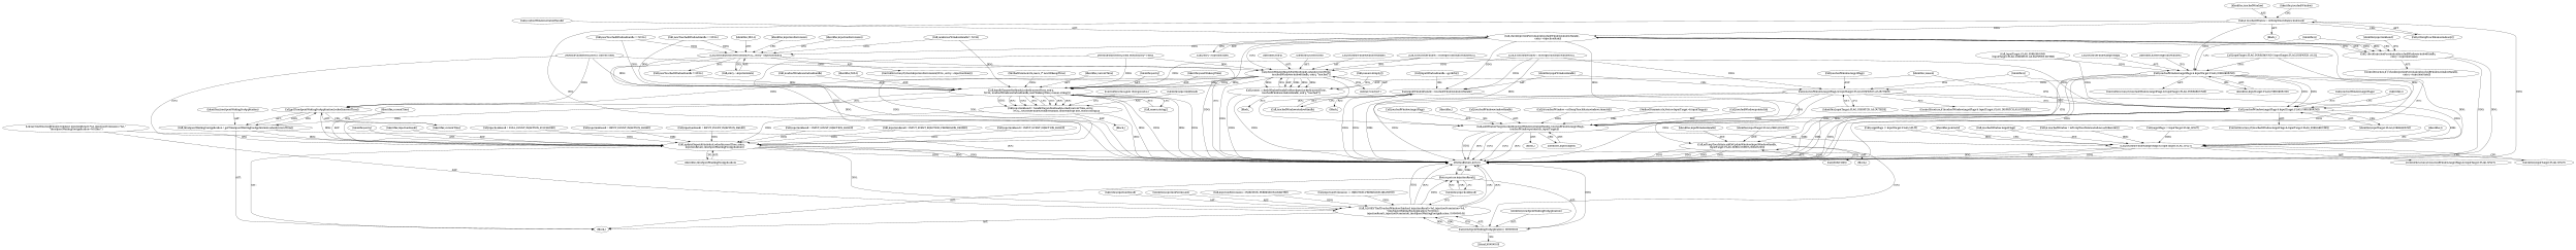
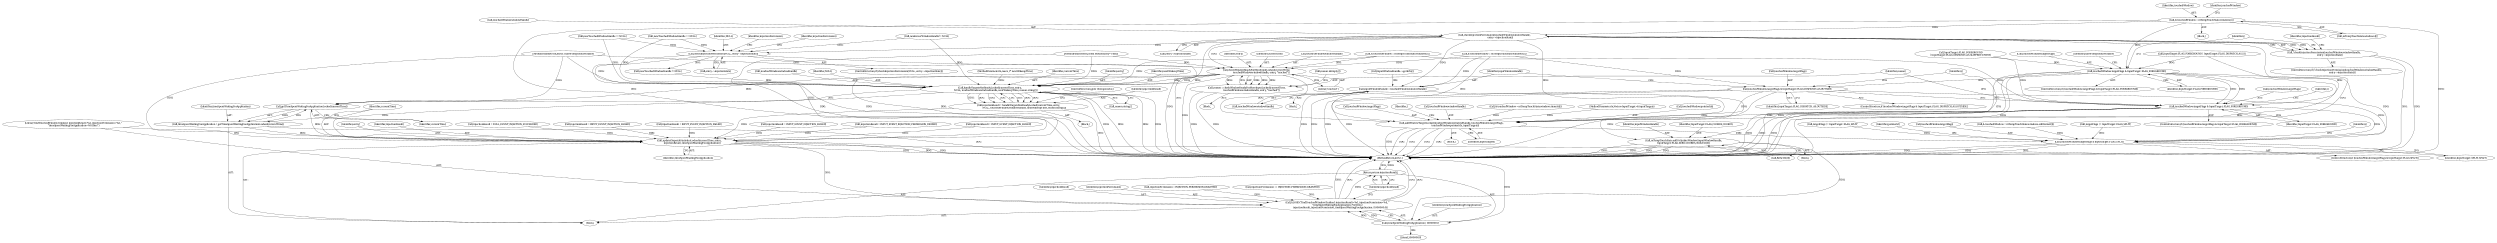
  digraph {
    fontname=Merriweather
    node [fontname=Merriweather]
    edge [fontname=Merriweather]
    n1 [label="(Call,& touchedWindow = mTempTouchState.windows[i])"]
    n2 [label="(Call,touchedWindow.targetFlags & InputTarget::FLAG_FOREGROUND)"]
    n3 [label="(Call,checkInjectionPermission(touchedWindow.windowHandle,\n                        entry->injectionState))"]
    n4 [label="(MethodReturn,int32_t)"]
    n5 [label="(Block,)"]
    n6 [label="(Call,mTempTouchState.windows[i])"]
    n7 [label="(Call,touchedWindow.targetFlags & InputTarget::FLAG_DISPATCH_AS_OUTSIDE)"]
    n8 [label="(Call,touchedWindow.targetFlags & InputTarget::FLAG_FOREGROUND)"]
    n9 [label="(Call,addWindowTargetLocked(touchedWindow.windowHandle, touchedWindow.targetFlags,\n                touchedWindow.pointerIds, inputTargets))"]
    n10 [label="(Call,touchedWindow.targetFlags & InputTarget::FLAG_SPLIT)"]
    n11 [label="(ControlStructure,if (touchedWindow.targetFlags & InputTarget::FLAG_FOREGROUND))"]
    n12 [label="(Identifier,InputTarget::FLAG_FOREGROUND)"]
    n13 [label="(Call,! checkInjectionPermission(touchedWindow.windowHandle,\n                        entry->injectionState))"]
    n14 [label="(Call,inputWindowHandle = touchedWindow.windowHandle)"]
    n15 [label="(Call,checkWindowReadyForMoreInputLocked(currentTime,\n                    touchedWindow.windowHandle, entry, \"touched\"))"]
    n16 [label="(Call,checkInjectionPermission(NULL, entry->injectionState))"]
    n17 [label="(Call,entry->injectionState)"]
    n18 [label="(Return,return injectionResult;)"]
    n19 [label="(ControlStructure,if (touchedWindow.targetFlags & InputTarget::FLAG_DISPATCH_AS_OUTSIDE))"]
    n20 [label="(Identifier,InputTarget::FLAG_DISPATCH_AS_OUTSIDE)"]
    n21 [label="(ControlStructure,if (touchedWindow.targetFlags & InputTarget::FLAG_FOREGROUND))"]
    n22 [label="(Identifier,InputTarget::FLAG_FOREGROUND)"]
    n23 [label="(Identifier,inputTargets)"]
    n24 [label="(Block,)"]
    n25 [label="(ControlStructure,if (touchedWindow.targetFlags & InputTarget::FLAG_SPLIT))"]
-   n26 [label="(Identifier,InputTarget::FLAG_SPLIT)"]
+   n26 [label="(Identifier,InputTarget::SPLIT_SPLIT)"]
    n27 [label="(ControlStructure,if (! checkInjectionPermission(touchedWindow.windowHandle,\n                        entry->injectionState)))"]
    n28 [label="(Call,mTempTouchState.addOrUpdateWindow(inputWindowHandle,\n InputTarget::FLAG_ZERO_COORDS, BitSet32(0)))"]
    n29 [label="(Call,touchedWindow.windowHandle)"]
    n30 [label="(Block,)"]
    n31 [label="(Call,reason = checkWindowReadyForMoreInputLocked(currentTime,\n                    touchedWindow.windowHandle, entry, \"touched\"))"]
    n32 [label="(Call,handleTargetsNotReadyLocked(currentTime, entry,\n                        NULL, touchedWindow.windowHandle, nextWakeupTime, reason.string()))"]
    n33 [label="(Call,updateDispatchStatisticsLocked(currentTime, entry,\n            injectionResult, timeSpentWaitingForApplication))"]
    n34 [label="(Call,getTimeSpentWaitingForApplicationLocked(currentTime))"]
    n35 [label="(Literal,\"touched\")"]
    n36 [label="(ControlStructure,if (checkInjectionPermission(NULL, entry->injectionState)))"]
    n37 [label="(Call,entry->injectionState)"]
    n38 [label="(Call,newTouchedWindowHandle != NULL)"]
    n39 [label="(Call,BitSet32(0))"]
    n40 [label="(Block,)"]
    n41 [label="(Block,)"]
    n42 [label="(Call,injectionResult = handleTargetsNotReadyLocked(currentTime, entry,\n                        NULL, touchedWindow.windowHandle, nextWakeupTime, reason.string()))"]
    n43 [label="(Call,reason.string())"]
    n44 [label="(Call,ALOGD(\"findTouchedWindow finished: injectionResult=%d, injectionPermission=%d, \"\n \"timeSpentWaitingForApplication=%0.1fms\",\n            injectionResult, injectionPermission, timeSpentWaitingForApplication / 1000000.0))"]
    n45 [label="(Call,timeSpentWaitingForApplication / 1000000.0)"]
    n46 [label="(Identifier,timeSpentWaitingForApplication)"]
    n47 [label="(Block,)"]
    n48 [label="(Call,timeSpentWaitingForApplication = getTimeSpentWaitingForApplicationLocked(currentTime))"]
    n49 [label="(Identifier,currentTime)"]
    n50 [label="(Block,)"]
    n51 [label="(Literal,1000000.0)"]
    n52 [label="(Identifier,injectionResult)"]
    n53 [label="(Call,targetFlags |= InputTarget::FLAG_SPLIT)"]
    n54 [label="(Identifier,entry)"]
    n55 [label="(Literal,\"findTouchedWindow finished: injectionResult=%d, injectionPermission=%d, \"\n \"timeSpentWaitingForApplication=%0.1fms\")"]
    n56 [label="(Identifier,entry)"]
    n57 [label="(Call,injectionResult = NULL_EVENT_INJECTION_SUCCEEDED)"]
    n58 [label="(Identifier,i)"]
    n59 [label="(Identifier,pointerId)"]
-   n60 [label="(Identifier,InputTarget::FLAG_ZERO_COORDS)"]
+   n60 [label="(Identifier,InputTarget::FLAG_COORDS_COORDS)"]
    n61 [label="(Identifier,nextWakeupTime)"]
    n62 [label="(Call,touchedWindow.windowHandle)"]
    n63 [label="(Call,InputTarget::FLAG_FOREGROUND\n | InputTarget::FLAG_DISPATCH_AS_SLIPPERY_ENTER)"]
    n64 [label="(Call,touchedWindow.targetFlags)"]
    n65 [label="(Identifier,NULL)"]
    n66 [label="(Identifier,timeSpentWaitingForApplication)"]
    n67 [label="(Call,touchedWindow.targetFlags)"]
    n68 [label="(Call,injectionResult = INPUT_EVENT_INJECTION_FAILED)"]
    n69 [label="(Identifier,injectionPermission)"]
    n70 [label="(Identifier,currentTime)"]
    n71 [label="(Call,injectionResult = INPUT_EVENT_INJECTION_FAILED)"]
    n72 [label="(Call,inputWindowHandle->getInfo())"]
    n73 [label="(Call,touchedWindow.windowHandle)"]
    n74 [label="(Identifier,i)"]
    n75 [label="(Call,touchedWindow.windowHandle)"]
    n76 [label="(Identifier,currentTime)"]
    n77 [label="(Identifier,injectionResult)"]
    n78 [label="(Identifier,i)"]
    n79 [label="(Call,& touchedWindow = mTempTouchState.windows.itemAt(i))"]
    n80 [label="(Identifier,haveForegroundWindow)"]
    n81 [label="(Identifier,injectionResult)"]
    n82 [label="(Identifier,entry)"]
    n83 [label="(Identifier,injectionResult)"]
    n84 [label="(Call,touchedWindow.windowHandle)"]
    n85 [label="(Identifier,injectionResult)"]
    n86 [label="(Call,& touchedWindow = mTempTouchState.windows[i])"]
    n87 [label="(Identifier,injectionPermission)"]
    n88 [label="(Identifier,inputWindowHandle)"]
    n89 [label="(Call,& touchedWindow = mTempTouchState.windows.editItemAt(i))"]
    n90 [label="(Identifier,injectionPermission)"]
    n91 [label="(Call,targetFlags |= InputTarget::FLAG_SPLIT)"]
    n92 [label="(Call,& touchedWindow = mTempTouchState.windows[i])"]
    n93 [label="(ControlStructure,goto Unresponsive;)"]
    n94 [label="(Call,newHoverWindowHandle != NULL)"]
-   n95 [label="(MethodParameterIn,nsecs_t currentTime)"]
+   n95 [label="(MethodParameterIn,nsecs_t haveForegroundWindow)"]
    n96 [label="(MethodParameterIn,Vector<InputTarget>& inputTargets)"]
    n97 [label="(Identifier,i)"]
    n98 [label="(Identifier,i)"]
    n99 [label="(Identifier,currentTime)"]
    n100 [label="(Identifier,NULL)"]
    n101 [label="(Call,touchedWindow.targetFlags)"]
    n102 [label="(Identifier,touchedWindow)"]
    n103 [label="(Call,injectionResult = INPUT_EVENT_INJECTION_FAILED)"]
    n104 [label="(Call,touchedWindow.pointerIds)"]
    n105 [label="(Identifier,timeSpentWaitingForApplication)"]
    n106 [label="(Call,InputTarget::FLAG_FOREGROUND | InputTarget::FLAG_DISPATCH_AS_IS)"]
    n107 [label="(Identifier,touchedWindow)"]
    n108 [label="(Call,injectionResult = INPUT_EVENT_INJECTION_PERMISSION_DENIED)"]
    n109 [label="(MethodParameterIn,const MotionEntry* entry)"]
    n110 [label="(Call,newTouchedWindowHandle == NULL)"]
    n111 [label="(Call,injectionPermission = INJECTION_PERMISSION_GRANTED)"]
    n112 [label="(Call,reason.isEmpty())"]
    n113 [label="(Identifier,inputWindowHandle)"]
    n114 [label="(Call,touchedWindow.targetFlags)"]
    n115 [label="(Identifier,reason)"]
    n116 [label="(MethodParameterIn,nsecs_t* nextWakeupTime)"]
    n117 [label="(Call,injectionResult = INPUT_EVENT_INJECTION_FAILED)"]
    n118 [label="(Call,injectionPermission == INJECTION_PERMISSION_GRANTED)"]
    n119 [label="(Call,touchedWindow.targetFlags)"]
    n120 [label="(Call,newTouchedWindowHandle == NULL)"]
    n1 -> n2 [label="DDG: "]
    n1 -> n3 [label="DDG: "]
    n1 -> n4 [label="DDG: "]
    n1 -> n4 [label="DDG: "]
    n1 -> n5 [label="AST: "]
    n1 -> n6 [label="CFG: "]
    n2 -> n4 [label="DDG: "]
    n2 -> n4 [label="DDG: "]
    n2 -> n4 [label="DDG: "]
    n2 -> n7 [label="DDG: "]
    n2 -> n8 [label="DDG: "]
    n2 -> n8 [label="DDG: "]
    n2 -> n9 [label="DDG: "]
    n2 -> n10 [label="DDG: "]
    n2 -> n11 [label="AST: "]
    n2 -> n12 [label="CFG: "]
    n3 -> n4 [label="DDG: "]
    n3 -> n4 [label="DDG: "]
    n3 -> n9 [label="DDG: "]
    n3 -> n13 [label="AST: "]
    n3 -> n13 [label="DDG: "]
    n3 -> n13 [label="DDG: "]
    n3 -> n14 [label="DDG: "]
    n3 -> n15 [label="DDG: "]
    n3 -> n16 [label="DDG: "]
    n3 -> n17 [label="CFG: "]
    n4 -> n18 [label="CFG: "]
    n6 -> n1 [label="AST: "]
    n7 -> n4 [label="DDG: "]
    n7 -> n4 [label="DDG: "]
    n7 -> n4 [label="DDG: "]
    n7 -> n8 [label="DDG: "]
    n7 -> n9 [label="DDG: "]
    n7 -> n10 [label="DDG: "]
    n7 -> n19 [label="AST: "]
    n7 -> n20 [label="CFG: "]
    n8 -> n4 [label="DDG: "]
    n8 -> n4 [label="DDG: "]
    n8 -> n4 [label="DDG: "]
    n8 -> n9 [label="DDG: "]
    n8 -> n10 [label="DDG: "]
    n8 -> n21 [label="AST: "]
    n8 -> n22 [label="CFG: "]
    n9 -> n4 [label="DDG: "]
    n9 -> n4 [label="DDG: "]
    n9 -> n4 [label="DDG: "]
    n9 -> n4 [label="DDG: "]
    n9 -> n4 [label="DDG: "]
    n9 -> n10 [label="DDG: "]
    n9 -> n23 [label="CFG: "]
    n9 -> n24 [label="AST: "]
    n10 -> n4 [label="DDG: "]
    n10 -> n4 [label="DDG: "]
    n10 -> n4 [label="DDG: "]
    n10 -> n25 [label="AST: "]
    n10 -> n26 [label="CFG: "]
    n12 -> n2 [label="AST: "]
    n13 -> n3 [label="CFG: "]
    n13 -> n4 [label="DDG: "]
    n13 -> n4 [label="DDG: "]
    n13 -> n27 [label="AST: "]
    n14 -> n4 [label="DDG: "]
    n14 -> n4 [label="DDG: "]
    n14 -> n28 [label="DDG: "]
    n14 -> n29 [label="CFG: "]
    n14 -> n30 [label="AST: "]
    n15 -> n4 [label="DDG: "]
    n15 -> n9 [label="DDG: "]
    n15 -> n31 [label="AST: "]
    n15 -> n31 [label="DDG: "]
    n15 -> n31 [label="DDG: "]
    n15 -> n31 [label="DDG: "]
    n15 -> n31 [label="DDG: "]
    n15 -> n32 [label="DDG: "]
    n15 -> n32 [label="DDG: "]
    n15 -> n32 [label="DDG: "]
    n15 -> n33 [label="DDG: "]
    n15 -> n34 [label="DDG: "]
    n15 -> n35 [label="CFG: "]
    n16 -> n4 [label="DDG: "]
    n16 -> n4 [label="DDG: "]
    n16 -> n4 [label="DDG: "]
    n16 -> n36 [label="AST: "]
    n16 -> n37 [label="CFG: "]
    n16 -> n38 [label="DDG: "]
    n17 -> n3 [label="AST: "]
    n18 -> n4 [label="DDG: "]
    n18 -> n45 [label="AST: "]
    n18 -> n47 [label="AST: "]
    n18 -> n52 [label="CFG: "]
    n20 -> n7 [label="AST: "]
    n22 -> n8 [label="AST: "]
    n23 -> n9 [label="AST: "]
    n26 -> n10 [label="CFG: "]
    n28 -> n4 [label="DDG: "]
    n28 -> n4 [label="DDG: "]
    n28 -> n4 [label="DDG: "]
    n28 -> n4 [label="DDG: "]
    n28 -> n39 [label="CFG: "]
    n28 -> n40 [label="AST: "]
    n29 -> n14 [label="AST: "]
    n31 -> n4 [label="DDG: "]
    n31 -> n4 [label="DDG: "]
    n31 -> n15 [label="CFG: "]
    n31 -> n41 [label="AST: "]
    n32 -> n4 [label="DDG: "]
    n32 -> n4 [label="DDG: "]
    n32 -> n4 [label="DDG: "]
    n32 -> n4 [label="DDG: "]
    n32 -> n33 [label="DDG: "]
    n32 -> n34 [label="DDG: "]
    n32 -> n42 [label="AST: "]
    n32 -> n42 [label="DDG: "]
    n32 -> n42 [label="DDG: "]
    n32 -> n42 [label="DDG: "]
    n32 -> n42 [label="DDG: "]
    n32 -> n42 [label="DDG: "]
    n32 -> n42 [label="DDG: "]
    n32 -> n43 [label="CFG: "]
    n33 -> n4 [label="DDG: "]
    n33 -> n4 [label="DDG: "]
    n33 -> n4 [label="DDG: "]
    n33 -> n44 [label="DDG: "]
    n33 -> n45 [label="DDG: "]
    n33 -> n46 [label="CFG: "]
    n33 -> n47 [label="AST: "]
    n34 -> n33 [label="DDG: "]
    n34 -> n48 [label="AST: "]
    n34 -> n48 [label="DDG: "]
    n34 -> n49 [label="CFG: "]
    n35 -> n15 [label="AST: "]
    n37 -> n16 [label="AST: "]
    n38 -> n32 [label="DDG: "]
    n39 -> n28 [label="AST: "]
    n39 -> n28 [label="DDG: "]
    n42 -> n4 [label="DDG: "]
    n42 -> n32 [label="CFG: "]
    n42 -> n33 [label="DDG: "]
    n42 -> n50 [label="AST: "]
    n43 -> n32 [label="AST: "]
    n44 -> n4 [label="DDG: "]
    n44 -> n4 [label="DDG: "]
    n44 -> n4 [label="DDG: "]
    n44 -> n4 [label="DDG: "]
    n44 -> n18 [label="DDG: "]
    n44 -> n45 [label="CFG: "]
    n44 -> n47 [label="AST: "]
    n45 -> n4 [label="DDG: "]
    n45 -> n44 [label="AST: "]
    n45 -> n44 [label="DDG: "]
    n45 -> n44 [label="DDG: "]
    n45 -> n51 [label="CFG: "]
    n46 -> n33 [label="AST: "]
    n48 -> n4 [label="DDG: "]
    n48 -> n33 [label="DDG: "]
    n48 -> n34 [label="CFG: "]
    n48 -> n47 [label="AST: "]
    n49 -> n34 [label="AST: "]
    n52 -> n18 [label="AST: "]
    n52 -> n18 [label="DDG: "]
    n52 -> n44 [label="CFG: "]
    n53 -> n10 [label="DDG: "]
    n54 -> n15 [label="AST: "]
    n55 -> n33 [label="CFG: "]
    n55 -> n44 [label="AST: "]
    n56 -> n32 [label="AST: "]
    n57 -> n33 [label="DDG: "]
    n58 -> n8 [label="CFG: "]
    n59 -> n10 [label="CFG: "]
    n60 -> n28 [label="AST: "]
    n61 -> n32 [label="AST: "]
    n62 -> n32 [label="AST: "]
    n63 -> n2 [label="DDG: "]
    n63 -> n8 [label="DDG: "]
    n64 -> n10 [label="AST: "]
    n65 -> n32 [label="AST: "]
    n66 -> n45 [label="AST: "]
    n67 -> n9 [label="AST: "]
    n68 -> n33 [label="DDG: "]
    n69 -> n16 [label="CFG: "]
    n70 -> n15 [label="AST: "]
    n71 -> n33 [label="DDG: "]
    n72 -> n14 [label="CFG: "]
    n73 -> n15 [label="AST: "]
    n74 -> n9 [label="CFG: "]
    n75 -> n9 [label="AST: "]
    n76 -> n33 [label="AST: "]
    n76 -> n48 [label="CFG: "]
    n77 -> n42 [label="AST: "]
    n78 -> n2 [label="CFG: "]
    n78 -> n13 [label="CFG: "]
    n79 -> n9 [label="DDG: "]
    n80 -> n2 [label="CFG: "]
    n81 -> n13 [label="CFG: "]
    n82 -> n33 [label="AST: "]
    n83 -> n44 [label="AST: "]
    n84 -> n3 [label="AST: "]
    n85 -> n33 [label="AST: "]
    n86 -> n7 [label="DDG: "]
    n86 -> n9 [label="DDG: "]
    n86 -> n14 [label="DDG: "]
    n86 -> n15 [label="DDG: "]
    n87 -> n44 [label="AST: "]
    n88 -> n7 [label="CFG: "]
    n88 -> n14 [label="AST: "]
    n89 -> n10 [label="DDG: "]
    n90 -> n16 [label="CFG: "]
    n91 -> n10 [label="DDG: "]
    n92 -> n8 [label="DDG: "]
    n92 -> n15 [label="DDG: "]
    n92 -> n32 [label="DDG: "]
    n93 -> n42 [label="CFG: "]
    n94 -> n16 [label="DDG: "]
    n94 -> n32 [label="DDG: "]
    n95 -> n15 [label="DDG: "]
    n95 -> n32 [label="DDG: "]
    n95 -> n33 [label="DDG: "]
    n95 -> n34 [label="DDG: "]
    n96 -> n9 [label="DDG: "]
    n97 -> n7 [label="CFG: "]
    n97 -> n28 [label="CFG: "]
    n98 -> n10 [label="CFG: "]
    n99 -> n32 [label="AST: "]
    n100 -> n16 [label="AST: "]
    n101 -> n2 [label="AST: "]
    n102 -> n1 [label="AST: "]
    n103 -> n33 [label="DDG: "]
    n104 -> n9 [label="AST: "]
    n105 -> n48 [label="AST: "]
    n106 -> n2 [label="DDG: "]
    n106 -> n8 [label="DDG: "]
    n107 -> n1 [label="CFG: "]
    n108 -> n33 [label="DDG: "]
    n109 -> n15 [label="DDG: "]
    n109 -> n32 [label="DDG: "]
    n109 -> n33 [label="DDG: "]
    n110 -> n16 [label="DDG: "]
    n110 -> n32 [label="DDG: "]
    n111 -> n44 [label="DDG: "]
    n112 -> n31 [label="CFG: "]
    n113 -> n28 [label="AST: "]
    n114 -> n7 [label="AST: "]
    n115 -> n8 [label="CFG: "]
    n115 -> n31 [label="AST: "]
    n116 -> n32 [label="DDG: "]
    n117 -> n33 [label="DDG: "]
    n118 -> n44 [label="DDG: "]
    n119 -> n8 [label="AST: "]
    n120 -> n16 [label="DDG: "]
    n120 -> n32 [label="DDG: "]
  }
